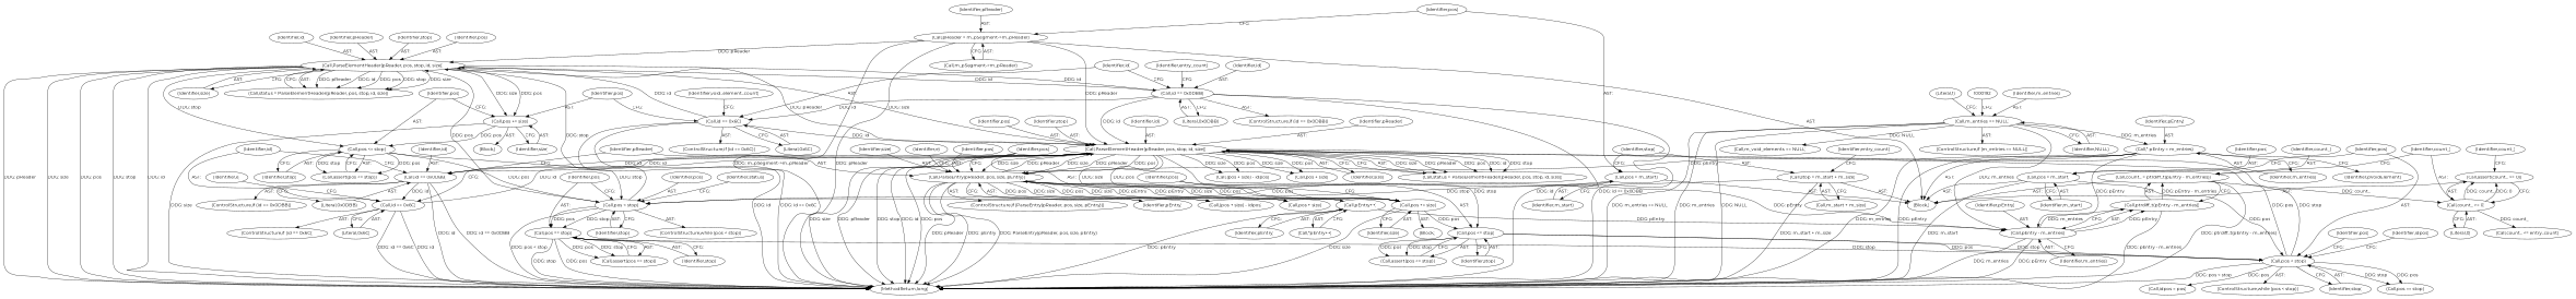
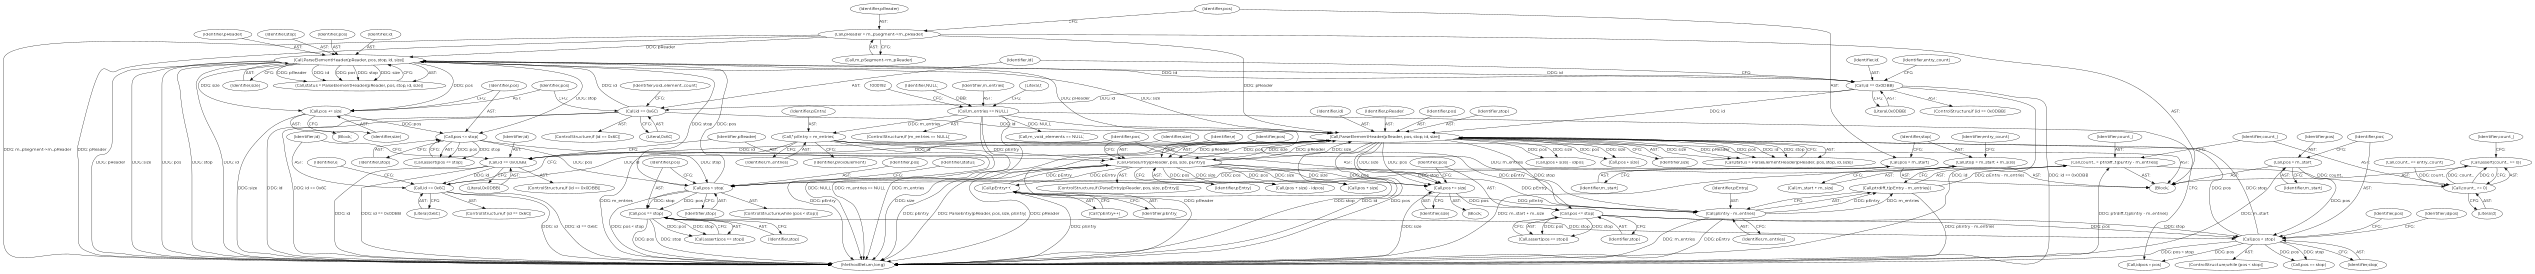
  digraph {
    fontname=Montserrat
    node [fontname=Montserrat]
    edge [fontname=Montserrat]
    n1 [label="(Call,assert(count_ >= 0))"]
    n2 [label="(Call,count_ >= 0)"]
    n3 [label="(Block,)"]
    n4 [label="(Call,count_ <= entry_count)"]
    n5 [label="(Literal,0)"]
    n6 [label="(Call,count_ = ptrdiff_t(pEntry - m_entries))"]
    n7 [label="(Call,ptrdiff_t(pEntry - m_entries))"]
    n8 [label="(MethodReturn,long)"]
    n9 [label="(Call,pEntry - m_entries)"]
    n10 [label="(Identifier,m_entries)"]
    n11 [label="(Call,pEntry++)"]
    n12 [label="(Call,ParseEntry(pReader, pos, size, pEntry))"]
    n13 [label="(Identifier,pEntry)"]
    n14 [label="(Call,*pEntry++)"]
    n15 [label="(Call,ParseElementHeader(pReader, pos, stop, id, size))"]
    n16 [label="(Call,pos += size)"]
    n17 [label="(ControlStructure,if (ParseEntry(pReader, pos, size, pEntry)))"]
    n18 [label="(Identifier,pEntry)"]
    n19 [label="(Call,(pos + size) - idpos)"]
    n20 [label="(Call,pos + size)"]
    n21 [label="(Call,pos <= stop)"]
    n22 [label="(Call,id == 0x0DBB)"]
    n23 [label="(Call,(pos + size) - idpos)"]
    n24 [label="(Call,pos + size)"]
    n25 [label="(Identifier,size)"]
    n26 [label="(Call,status = ParseElementHeader(pReader, pos, stop, id, size))"]
    n27 [label="(Identifier,size)"]
    n28 [label="(Block,)"]
    n29 [label="(Call,pos < stop)"]
    n30 [label="(Identifier,stop)"]
    n31 [label="(Call,assert(pos <= stop))"]
    n32 [label="(Call,id == 0x6C)"]
    n33 [label="(Literal,0x0DBB)"]
    n34 [label="(ControlStructure,if (id == 0x0DBB))"]
    n35 [label="(Call,pReader = m_pSegment->m_pReader)"]
    n36 [label="(Call,ParseElementHeader(pReader, pos, stop, id, size))"]
    n37 [label="(Call,m_pSegment->m_pReader)"]
    n38 [label="(Call,pos <= stop)"]
    n39 [label="(Call,pos += size)"]
    n40 [label="(Call,id == 0x0DBB)"]
    n41 [label="(Identifier,size)"]
    n42 [label="(Call,status = ParseElementHeader(pReader, pos, stop, id, size))"]
    n43 [label="(Call,pos < stop)"]
    n44 [label="(Identifier,stop)"]
    n45 [label="(Call,assert(pos <= stop))"]
    n46 [label="(Identifier,size)"]
    n47 [label="(Block,)"]
    n48 [label="(Call,id == 0x6C)"]
    n49 [label="(Literal,0x0DBB)"]
    n50 [label="(ControlStructure,if (id == 0x0DBB))"]
    n51 [label="(Call,pos == stop)"]
    n52 [label="(Identifier,stop)"]
    n53 [label="(ControlStructure,while (pos < stop))"]
    n54 [label="(Call,assert(pos == stop))"]
    n55 [label="(Identifier,stop)"]
    n56 [label="(Call,pos = m_start)"]
    n57 [label="(Identifier,m_start)"]
    n58 [label="(Call,stop = m_start + m_size)"]
    n59 [label="(Call,m_start + m_size)"]
    n60 [label="(Literal,0x6C)"]
    n61 [label="(ControlStructure,if (id == 0x6C))"]
    n62 [label="(Call,pos == stop)"]
    n63 [label="(Identifier,stop)"]
    n64 [label="(Call,idpos = pos)"]
    n65 [label="(ControlStructure,while (pos < stop))"]
    n66 [label="(Call,pos = m_start)"]
    n67 [label="(Identifier,m_start)"]
    n68 [label="(ControlStructure,if (id == 0x6C))"]
    n69 [label="(Literal,0x6C)"]
    n70 [label="(Call,* pEntry = m_entries)"]
    n71 [label="(Identifier,m_entries)"]
    n72 [label="(Identifier,pVoidElement)"]
    n73 [label="(Call,m_entries == NULL)"]
    n74 [label="(ControlStructure,if (m_entries == NULL))"]
    n75 [label="(Identifier,NULL)"]
    n76 [label="(Call,m_void_elements == NULL)"]
    n77 [label="(Identifier,pos)"]
    n78 [label="(Identifier,size)"]
    n79 [label="(Identifier,pos)"]
    n80 [label="(Identifier,e)"]
    n81 [label="(Identifier,id)"]
    n82 [label="(Identifier,pReader)"]
    n83 [label="(Identifier,id)"]
    n84 [label="(Identifier,e)"]
    n85 [label="(Identifier,pos)"]
    n86 [label="(Identifier,m_entries)"]
    n87 [label="(Identifier,id)"]
    n88 [label="(Identifier,pos)"]
    n89 [label="(Identifier,status)"]
    n90 [label="(Identifier,entry_count)"]
    n91 [label="(Identifier,pos)"]
    n92 [label="(Identifier,pos)"]
    n93 [label="(Identifier,void_element_count)"]
    n94 [label="(Identifier,pEntry)"]
    n95 [label="(Identifier,count_)"]
    n96 [label="(Identifier,id)"]
    n97 [label="(Identifier,pos)"]
    n98 [label="(Literal,1)"]
    n99 [label="(Identifier,idpos)"]
    n100 [label="(Identifier,stop)"]
    n101 [label="(Identifier,pos)"]
    n102 [label="(Identifier,entry_count)"]
    n103 [label="(Identifier,id)"]
    n104 [label="(Identifier,pReader)"]
    n105 [label="(Identifier,count_)"]
    n106 [label="(Identifier,pos)"]
    n107 [label="(Identifier,pReader)"]
    n108 [label="(Identifier,pEntry)"]
    n109 [label="(Identifier,count_)"]
    n110 [label="(Identifier,stop)"]
    n111 [label="(Identifier,pReader)"]
    n112 [label="(Identifier,pos)"]
    n113 [label="(Identifier,stop)"]
    n114 [label="(Identifier,pos)"]
    n115 [label="(Identifier,id)"]
    n116 [label="(Identifier,pos)"]
    n117 [label="(Identifier,pos)"]
    1000192
    n1 -> n2 [label="CFG: "]
    n1 -> n3 [label="AST: "]
    n2 -> n1 [label="AST: "]
    n2 -> n1 [label="DDG: count_"]
    n2 -> n1 [label="DDG: 0"]
-   n2 -> n4 [label="DDG: count_"]
+   n4 -> n2 [label="DDG: count_"]
    n2 -> n5 [label="CFG: "]
    n5 -> n2 [label="AST: "]
    n6 -> n2 [label="DDG: count_"]
    n6 -> n3 [label="AST: "]
    n6 -> n7 [label="CFG: "]
-   n6 -> n8 [label="DDG: ptrdiff_t(pEntry - m_entries)"]
+   n8 -> n6 [label="DDG: ptrdiff_t(pEntry - m_entries)"]
    n7 -> n6 [label="AST: "]
    n7 -> n6 [label="DDG: pEntry - m_entries"]
    n7 -> n8 [label="DDG: pEntry - m_entries"]
    n7 -> n9 [label="CFG: "]
    n9 -> n7 [label="AST: "]
    n9 -> n7 [label="DDG: pEntry"]
    n9 -> n7 [label="DDG: m_entries"]
    n9 -> n8 [label="DDG: m_entries"]
    n9 -> n8 [label="DDG: pEntry"]
    n9 -> n10 [label="CFG: "]
    n10 -> n9 [label="AST: "]
    n11 -> n8 [label="DDG: pEntry"]
    n11 -> n9 [label="DDG: pEntry"]
    n11 -> n12 [label="DDG: pEntry"]
    n11 -> n13 [label="CFG: "]
    n11 -> n14 [label="AST: "]
    n12 -> n8 [label="DDG: pEntry"]
    n12 -> n8 [label="DDG: ParseEntry(pReader, pos, size, pEntry)"]
    n12 -> n8 [label="DDG: pReader"]
    n12 -> n9 [label="DDG: pEntry"]
    n12 -> n11 [label="DDG: pEntry"]
    n12 -> n15 [label="DDG: pReader"]
    n12 -> n15 [label="DDG: size"]
    n12 -> n16 [label="DDG: size"]
    n12 -> n16 [label="DDG: pos"]
    n12 -> n17 [label="AST: "]
    n12 -> n18 [label="CFG: "]
    n12 -> n19 [label="DDG: pos"]
    n12 -> n19 [label="DDG: size"]
    n12 -> n20 [label="DDG: pos"]
    n12 -> n20 [label="DDG: size"]
    n13 -> n11 [label="AST: "]
    n14 -> n11 [label="CFG: "]
    n15 -> n8 [label="DDG: size"]
    n15 -> n8 [label="DDG: pReader"]
    n15 -> n8 [label="DDG: stop"]
    n15 -> n8 [label="DDG: id"]
    n15 -> n8 [label="DDG: pos"]
    n15 -> n12 [label="DDG: pReader"]
    n15 -> n12 [label="DDG: pos"]
    n15 -> n12 [label="DDG: size"]
    n15 -> n16 [label="DDG: size"]
    n15 -> n16 [label="DDG: pos"]
    n15 -> n21 [label="DDG: stop"]
    n15 -> n22 [label="DDG: id"]
    n15 -> n23 [label="DDG: pos"]
    n15 -> n23 [label="DDG: size"]
    n15 -> n24 [label="DDG: pos"]
    n15 -> n24 [label="DDG: size"]
    n15 -> n25 [label="CFG: "]
    n15 -> n26 [label="AST: "]
    n15 -> n26 [label="DDG: size"]
    n15 -> n26 [label="DDG: pReader"]
    n15 -> n26 [label="DDG: pos"]
    n15 -> n26 [label="DDG: id"]
    n15 -> n26 [label="DDG: stop"]
    n16 -> n8 [label="DDG: size"]
    n16 -> n21 [label="DDG: pos"]
    n16 -> n27 [label="CFG: "]
    n16 -> n28 [label="AST: "]
    n18 -> n12 [label="AST: "]
    n21 -> n29 [label="DDG: pos"]
    n21 -> n29 [label="DDG: stop"]
    n21 -> n30 [label="CFG: "]
    n21 -> n31 [label="AST: "]
    n21 -> n31 [label="DDG: pos"]
    n21 -> n31 [label="DDG: stop"]
    n22 -> n8 [label="DDG: id"]
    n22 -> n8 [label="DDG: id == 0x0DBB"]
    n22 -> n15 [label="DDG: id"]
    n22 -> n32 [label="DDG: id"]
    n22 -> n33 [label="CFG: "]
    n22 -> n34 [label="AST: "]
    n25 -> n15 [label="AST: "]
    n26 -> n15 [label="CFG: "]
    n27 -> n16 [label="AST: "]
    n29 -> n8 [label="DDG: pos < stop"]
    n29 -> n15 [label="DDG: pos"]
    n29 -> n15 [label="DDG: stop"]
    n29 -> n62 [label="DDG: pos"]
    n29 -> n62 [label="DDG: stop"]
    n29 -> n63 [label="CFG: "]
    n29 -> n64 [label="DDG: pos"]
    n29 -> n65 [label="AST: "]
    n30 -> n21 [label="AST: "]
    n31 -> n21 [label="CFG: "]
    n32 -> n8 [label="DDG: id"]
    n32 -> n8 [label="DDG: id == 0x6C"]
    n32 -> n15 [label="DDG: id"]
    n32 -> n68 [label="AST: "]
    n32 -> n69 [label="CFG: "]
    n33 -> n22 [label="AST: "]
    n35 -> n3 [label="AST: "]
    n35 -> n8 [label="DDG: m_pSegment->m_pReader"]
    n35 -> n8 [label="DDG: pReader"]
    n35 -> n15 [label="DDG: pReader"]
    n35 -> n36 [label="DDG: pReader"]
    n35 -> n37 [label="CFG: "]
    n36 -> n8 [label="DDG: pReader"]
    n36 -> n8 [label="DDG: size"]
    n36 -> n8 [label="DDG: pos"]
    n36 -> n8 [label="DDG: stop"]
    n36 -> n8 [label="DDG: id"]
    n36 -> n15 [label="DDG: pReader"]
    n36 -> n15 [label="DDG: size"]
    n36 -> n38 [label="DDG: stop"]
    n36 -> n39 [label="DDG: size"]
    n36 -> n39 [label="DDG: pos"]
    n36 -> n40 [label="DDG: id"]
    n36 -> n41 [label="CFG: "]
    n36 -> n42 [label="AST: "]
    n36 -> n42 [label="DDG: pReader"]
    n36 -> n42 [label="DDG: id"]
    n36 -> n42 [label="DDG: pos"]
    n36 -> n42 [label="DDG: stop"]
    n36 -> n42 [label="DDG: size"]
    n37 -> n35 [label="AST: "]
    n38 -> n43 [label="DDG: pos"]
    n38 -> n43 [label="DDG: stop"]
    n38 -> n44 [label="CFG: "]
    n38 -> n45 [label="AST: "]
    n38 -> n45 [label="DDG: pos"]
    n38 -> n45 [label="DDG: stop"]
    n39 -> n8 [label="DDG: size"]
    n39 -> n38 [label="DDG: pos"]
    n39 -> n46 [label="CFG: "]
    n39 -> n47 [label="AST: "]
    n40 -> n8 [label="DDG: id"]
    n40 -> n8 [label="DDG: id == 0x0DBB"]
    n40 -> n15 [label="DDG: id"]
    n40 -> n36 [label="DDG: id"]
    n40 -> n48 [label="DDG: id"]
    n40 -> n49 [label="CFG: "]
    n40 -> n50 [label="AST: "]
    n41 -> n36 [label="AST: "]
    n42 -> n36 [label="CFG: "]
    n43 -> n8 [label="DDG: pos < stop"]
    n43 -> n36 [label="DDG: pos"]
    n43 -> n36 [label="DDG: stop"]
    n43 -> n51 [label="DDG: pos"]
    n43 -> n51 [label="DDG: stop"]
    n43 -> n52 [label="CFG: "]
    n43 -> n53 [label="AST: "]
    n44 -> n38 [label="AST: "]
    n45 -> n38 [label="CFG: "]
    n46 -> n39 [label="AST: "]
    n48 -> n8 [label="DDG: id"]
    n48 -> n8 [label="DDG: id == 0x6C"]
    n48 -> n15 [label="DDG: id"]
    n48 -> n36 [label="DDG: id"]
    n48 -> n60 [label="CFG: "]
    n48 -> n61 [label="AST: "]
    n49 -> n40 [label="AST: "]
    n51 -> n8 [label="DDG: stop"]
    n51 -> n8 [label="DDG: pos"]
    n51 -> n29 [label="DDG: stop"]
    n51 -> n54 [label="AST: "]
    n51 -> n54 [label="DDG: pos"]
    n51 -> n54 [label="DDG: stop"]
    n51 -> n55 [label="CFG: "]
    n52 -> n43 [label="AST: "]
    n54 -> n51 [label="CFG: "]
    n55 -> n51 [label="AST: "]
    n56 -> n3 [label="AST: "]
    n56 -> n43 [label="DDG: pos"]
    n56 -> n57 [label="CFG: "]
    n57 -> n56 [label="AST: "]
    n58 -> n3 [label="AST: "]
    n58 -> n8 [label="DDG: m_start + m_size"]
    n58 -> n43 [label="DDG: stop"]
    n58 -> n59 [label="CFG: "]
    n59 -> n58 [label="AST: "]
    n60 -> n48 [label="AST: "]
    n63 -> n29 [label="AST: "]
    n66 -> n3 [label="AST: "]
    n66 -> n8 [label="DDG: m_start"]
    n66 -> n29 [label="DDG: pos"]
    n66 -> n67 [label="CFG: "]
    n67 -> n66 [label="AST: "]
    n69 -> n32 [label="AST: "]
    n70 -> n3 [label="AST: "]
    n70 -> n8 [label="DDG: m_entries"]
    n70 -> n8 [label="DDG: pEntry"]
    n70 -> n9 [label="DDG: pEntry"]
    n70 -> n12 [label="DDG: pEntry"]
    n70 -> n71 [label="CFG: "]
    n70 -> n72 [label="CFG: "]
    n71 -> n70 [label="AST: "]
    n73 -> n8 [label="DDG: m_entries == NULL"]
    n73 -> n8 [label="DDG: m_entries"]
    n73 -> n8 [label="DDG: NULL"]
    n73 -> n9 [label="DDG: m_entries"]
    n73 -> n70 [label="DDG: m_entries"]
    n73 -> n74 [label="AST: "]
-   n73 -> n75 [label="CFG: "]
+   n73 -> n64 [label="CFG: "]
    n73 -> n76 [label="DDG: NULL"]
-   n75 -> n73 [label="AST: "]
+   n75 -> n73 [label="DBB: "]
    n77 -> n43 [label="AST: "]
    n78 -> n12 [label="AST: "]
    n79 -> n16 [label="CFG: "]
    n79 -> n21 [label="AST: "]
    n80 -> n32 [label="CFG: "]
    n81 -> n15 [label="AST: "]
    n82 -> n15 [label="AST: "]
    n83 -> n22 [label="CFG: "]
    n83 -> n32 [label="AST: "]
    n84 -> n12 [label="CFG: "]
    n85 -> n15 [label="AST: "]
    n86 -> n73 [label="AST: "]
    n87 -> n36 [label="AST: "]
    n88 -> n66 [label="AST: "]
    n89 -> n43 [label="CFG: "]
    n90 -> n58 [label="CFG: "]
    n91 -> n43 [label="CFG: "]
    n91 -> n51 [label="AST: "]
    n92 -> n12 [label="CFG: "]
    n92 -> n16 [label="AST: "]
    n92 -> n32 [label="CFG: "]
    n93 -> n48 [label="CFG: "]
    n94 -> n70 [label="AST: "]
    n95 -> n2 [label="AST: "]
    n95 -> n6 [label="CFG: "]
    n96 -> n40 [label="CFG: "]
    n96 -> n48 [label="AST: "]
    n97 -> n29 [label="CFG: "]
    n98 -> n73 [label="CFG: "]
    n99 -> n29 [label="CFG: "]
    n100 -> n15 [label="AST: "]
    n101 -> n35 [label="CFG: "]
    n101 -> n56 [label="AST: "]
    n102 -> n40 [label="CFG: "]
    n103 -> n40 [label="AST: "]
    n104 -> n35 [label="AST: "]
    n105 -> n6 [label="AST: "]
    n106 -> n39 [label="AST: "]
    n106 -> n48 [label="CFG: "]
    n107 -> n12 [label="AST: "]
    n107 -> n22 [label="CFG: "]
    n108 -> n9 [label="AST: "]
    n109 -> n1 [label="CFG: "]
    n110 -> n56 [label="CFG: "]
    n110 -> n58 [label="AST: "]
    n111 -> n36 [label="AST: "]
    n112 -> n12 [label="AST: "]
    n113 -> n36 [label="AST: "]
    n114 -> n29 [label="AST: "]
    n114 -> n66 [label="CFG: "]
    n115 -> n22 [label="AST: "]
    n116 -> n38 [label="AST: "]
    n116 -> n39 [label="CFG: "]
    n117 -> n36 [label="AST: "]
    1000192 -> n73 [label="CFG: "]
  }
